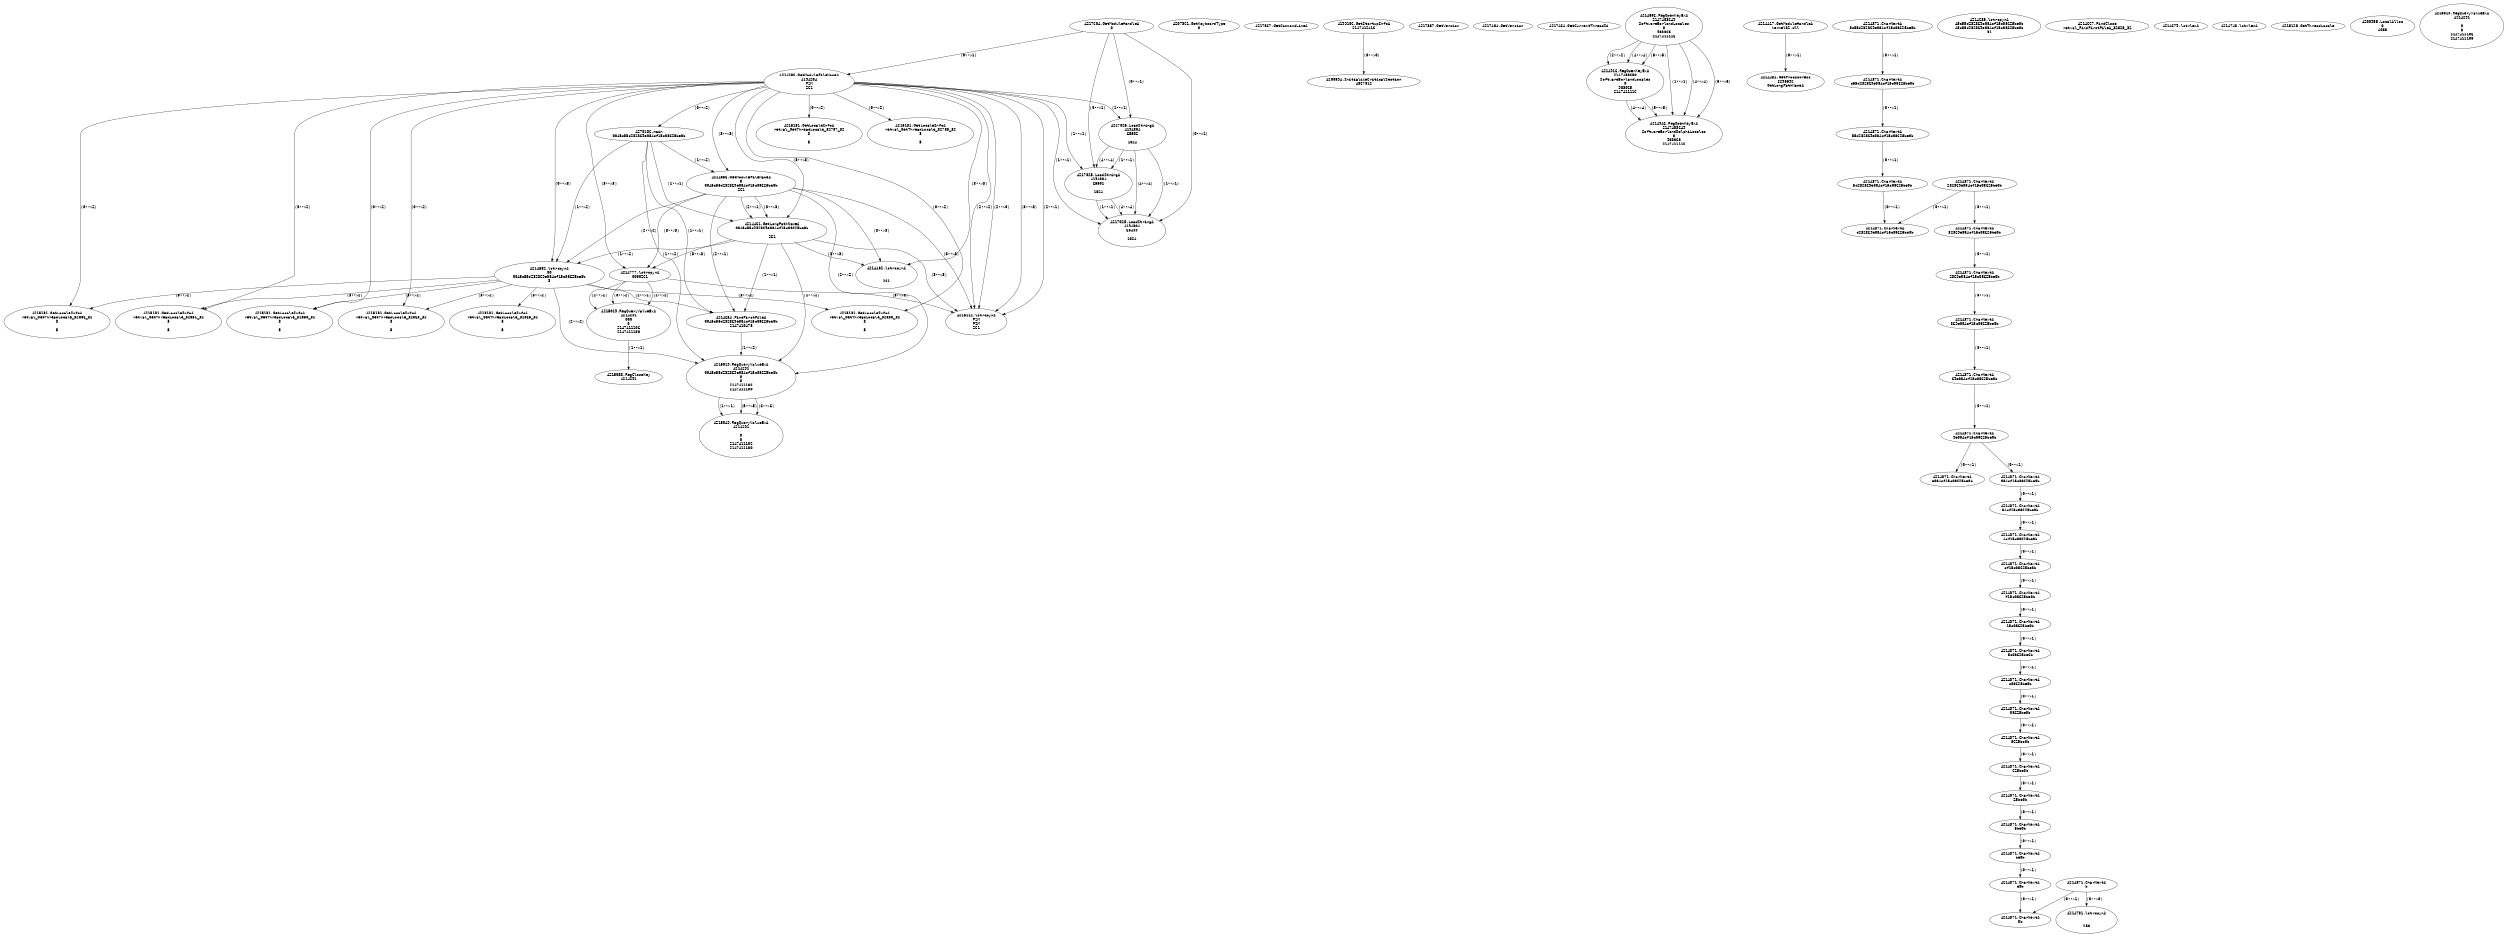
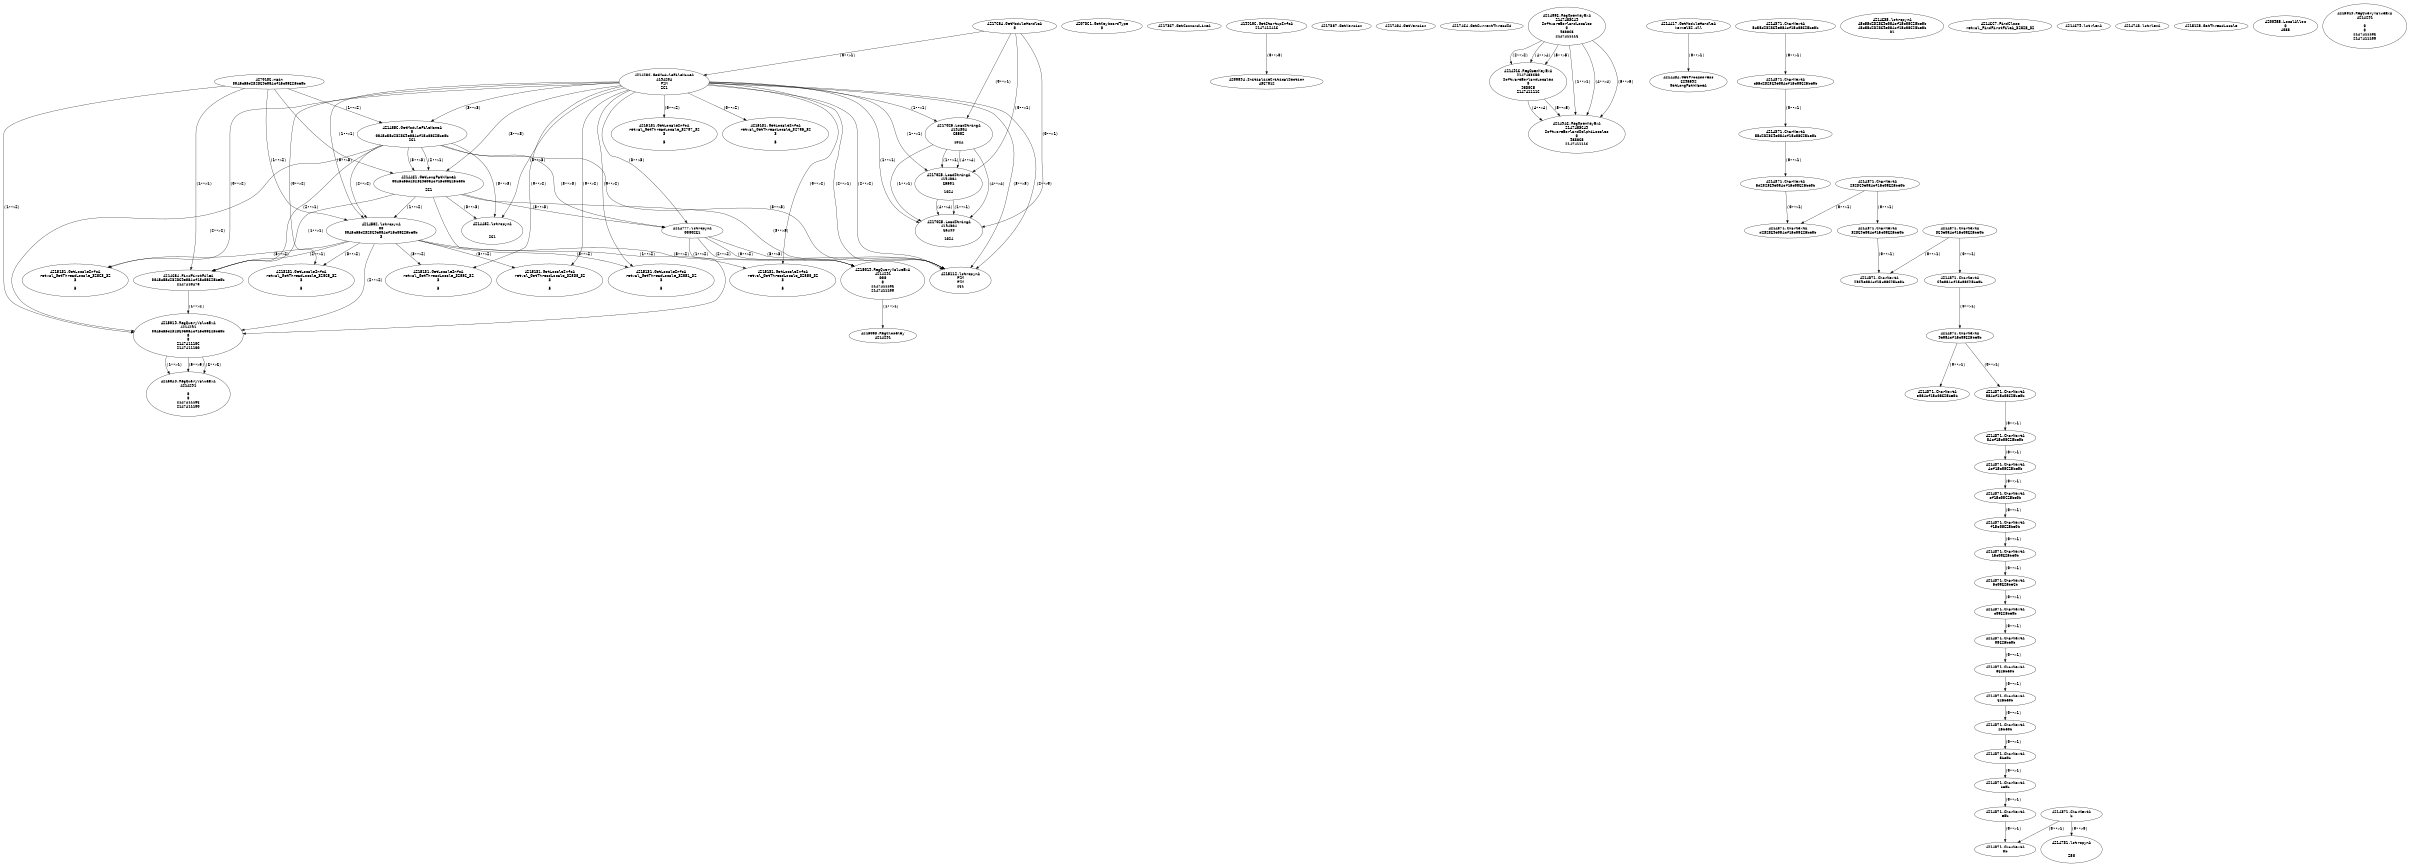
  digraph {
    fontname="DejaVu Sans Mono"
    node [fontname="DejaVu Sans Mono"]
    edge [fontname="DejaVu Sans Mono"]
    n1 [label="4270136.main\n0045c55d232369e084cf15c08625be0b"]
    n2 [label="4214856.GetModuleFileNameA\n0\n0045c55d232369e084cf15c08625be0b\n261"]
    n3 [label="4214461.GetLongPathNameA\n0045c55d232369e084cf15c08625be0b\n\n261"]
    n4 [label="4214582.lstrcpynA\n00\n0045c55d232369e084cf15c08625be0b\n3"]
    n5 [label="4214654.FindFirstFileA\n0045c55d232369e084cf15c08625be0b\n2147410478"]
    n6 [label="4215019.RegQueryValueExA\n4214291\n0045c55d232369e084cf15c08625be0b\n0\n0\n2147411106\n2147411100"]
    n7 [label="4214777.lstrcpynA\n0000261"]
    n8 [label="4215112.lstrcpynA\nPZM\nPZM\n261"]
    n9 [label="4214482.lstrcpynA\n\n\n261"]
    n10 [label="4215131.GetLocaleInfoA\nretval_GetThreadLocale_32863_32\n3\n\n5"]
    n11 [label="4213131.GetLocaleInfoA\nretval_GetThreadLocale_32865_32\n3\n\n5"]
    n12 [label="4215131.GetLocaleInfoA\nretval_GetThreadLocale_32886_32\n3\n\n5"]
    n13 [label="4215131.GetLocaleInfoA\nretval_GetThreadLocale_32838_32\n3\n\n5"]
    n14 [label="4215131.GetLocaleInfoA\nretval_GetThreadLocale_32851_32\n3\n\n5"]
    n15 [label="4215131.GetLocaleInfoA\nretval_GetThreadLocale_32850_32\n3\n\n5"]
    n16 [label="4215049.RegQueryValueExA\n4214291\n\n0\n0\n2147411106\n2147411100"]
    n17 [label="4217684.GetModuleHandleA\n0"]
    n18 [label="4214286.GetModuleFileNameA\n4194204\nPZM\n261"]
    n19 [label="4217025.LoadStringA\n4194304\n65502\n\n1024"]
    n20 [label="4217025.LoadStringA\n4194304\n65501\n\n1024"]
    n21 [label="4217025.LoadStringA\n4194304\n65499\n\n1024"]
    n22 [label="4215131.GetLocaleInfoA\nretval_GetThreadLocale_32787_32\n3\n\n5"]
    n23 [label="4215131.GetLocaleInfoA\nretval_GetThreadLocale_32785_32\n3\n\n5"]
    n24 [label="4207361.GetKeyboardType\n0"]
    n25 [label="4217367.GetCommandLineA\n"]
    n26 [label="4199106.GetStartupInfoA\n2147412416"]
    n27 [label="4200894.InitializeCriticalSection\n4367812"]
    n28 [label="4217387.GetVersion\n"]
    n29 [label="4217404.GetVersion\n"]
    n30 [label="4217464.GetCurrentThreadId\n"]
    n31 [label="4215019.RegQueryValueExA\n4214291\n000\n0\n2147411106\n2147411100"]
    n32 [label="4214886.RegOpenKeyExA\n2147483649\nSoftware\Borland\Locales\n0\n983065\n2147411116"]
    n33 [label="4214916.RegOpenKeyExA\n2147483650\nSoftware\Borland\Locales\n0\n983065\n2147411116"]
    n34 [label="4214946.RegOpenKeyExA\n2147483649\nSoftware\Borland\Delphi\Locales\n0\n983065\n2147411116"]
    n35 [label="4214417.GetModuleHandleA\nkernel32.dll"]
    n36 [label="4214434.GetProcAddress\n6295592\nGetLongPathNameA"]
    n37 [label="4214371.CharNextA\n5c55d232369e084cf15c08625be0b"]
    n38 [label="4214371.CharNextA\nc55d232369e084cf15c08625be0b"]
    n39 [label="4214371.CharNextA\n55d232369e084cf15c08625be0b"]
    n40 [label="4214371.CharNextA\n5d232369e084cf15c08625be0b"]
    n41 [label="4214371.CharNextA\nd232369e084cf15c08625be0b"]
    n42 [label="4214371.CharNextA\n232369e084cf15c08625be0b"]
    n43 [label="4214371.CharNextA\n32369e084cf15c08625be0b"]
    n44 [label="4214371.CharNextA\n2369e084cf15c08625be0b"]
    n45 [label="4214371.CharNextA\n369e084cf15c08625be0b"]
    n46 [label="4214371.CharNextA\n69e084cf15c08625be0b"]
    n47 [label="4214371.CharNextA\n9e084cf15c08625be0b"]
    n48 [label="4214371.CharNextA\ne084cf15c08625be0b"]
    n49 [label="4214371.CharNextA\n084cf15c08625be0b"]
    n50 [label="4214371.CharNextA\n84cf15c08625be0b"]
    n51 [label="4214371.CharNextA\n4cf15c08625be0b"]
    n52 [label="4214371.CharNextA\ncf15c08625be0b"]
    n53 [label="4214371.CharNextA\nf15c08625be0b"]
    n54 [label="4214371.CharNextA\n15c08625be0b"]
    n55 [label="4214371.CharNextA\n5c08625be6b"]
    n56 [label="4214371.CharNextA\nc08625be0b"]
    n57 [label="4214371.CharNextA\n08625be0b"]
    n58 [label="4214371.CharNextA\n8625be0b"]
    n59 [label="4214371.CharNextA\n625be0b"]
    n60 [label="4214371.CharNextA\n25be0b"]
    n61 [label="4214371.CharNextA\n5be0b"]
    n62 [label="4214371.CharNextA\nbe0b"]
    n63 [label="4214371.CharNextA\ne0b"]
    n64 [label="4214371.CharNextA\n0b"]
    n65 [label="4214371.CharNextA\nb"]
    n66 [label="4214731.lstrcpynA\n\n\n258"]
    n67 [label="4214635.lstrcpynA\n45c55d232369e084cf15c08625be0b\n45c55d232369e084cf15c08625be0b\n31"]
    n68 [label="4214667.FindClose\nretval_FindFirstFileA_32825_32"]
    n69 [label="4214679.lstrlenA\n"]
    n70 [label="4214743.lstrlenA\n"]
    n71 [label="4215083.RegCloseKey\n4214291"]
    n72 [label="4215125.GetThreadLocale\n"]
    n73 [label="4200955.LocalAlloc\n0\n4088"]
    n74 [label="4215019.RegQueryValueExA\n4214291\n\n0\n0\n2147411106\n2147411100"]
    n1 -> n2 [label="(1-->2)"]
    n1 -> n3 [label="(1-->1)"]
    n1 -> n4 [label="(1-->2)"]
    n1 -> n5 [label="(1-->1)"]
    n1 -> n6 [label="(1-->2)"]
    n2 -> n3 [label="(2-->1)"]
    n2 -> n3 [label="(3-->3)"]
    n2 -> n4 [label="(2-->2)"]
    n2 -> n5 [label="(2-->1)"]
    n2 -> n6 [label="(2-->2)"]
    n2 -> n7 [label="(3-->3)"]
    n2 -> n8 [label="(3-->3)"]
    n2 -> n9 [label="(3-->3)"]
    n3 -> n4 [label="(1-->2)"]
    n3 -> n5 [label="(1-->1)"]
    n3 -> n6 [label="(1-->2)"]
    n3 -> n7 [label="(3-->3)"]
    n3 -> n8 [label="(3-->3)"]
    n3 -> n9 [label="(3-->3)"]
    n4 -> n5 [label="(2-->1)"]
    n4 -> n6 [label="(2-->2)"]
    n4 -> n10 [label="(3-->2)"]
    n4 -> n11 [label="(3-->2)"]
    n4 -> n12 [label="(3-->2)"]
    n4 -> n13 [label="(3-->2)"]
    n4 -> n14 [label="(3-->2)"]
    n4 -> n15 [label="(3-->2)"]
    n5 -> n6 [label="(1-->2)"]
    n6 -> n16 [label="(1-->1)"]
    n6 -> n16 [label="(5-->5)"]
    n6 -> n16 [label="(6-->6)"]
    n7 -> n8 [label="(3-->3)"]
    n7 -> n31 [label="(1-->2)"]
    n7 -> n31 [label="(2-->2)"]
    n7 -> n31 [label="(0-->2)"]
    n17 -> n18 [label="(0-->1)"]
    n17 -> n19 [label="(0-->1)"]
    n17 -> n20 [label="(0-->1)"]
    n17 -> n21 [label="(0-->1)"]
    n18 -> n2 [label="(3-->3)"]
    n18 -> n3 [label="(3-->3)"]
    n18 -> n4 [label="(0-->3)"]
    n18 -> n7 [label="(3-->3)"]
    n18 -> n8 [label="(2-->1)"]
    n18 -> n8 [label="(2-->2)"]
    n18 -> n8 [label="(3-->3)"]
    n18 -> n8 [label="(2-->0)"]
    n18 -> n9 [label="(3-->3)"]
    n18 -> n10 [label="(0-->2)"]
-   n18 -> n1 [label="(0-->2)"]
+   n18 -> n11 [label="(0-->2)"]
    n18 -> n12 [label="(0-->2)"]
    n18 -> n13 [label="(0-->2)"]
    n18 -> n14 [label="(0-->2)"]
    n18 -> n15 [label="(0-->2)"]
    n18 -> n19 [label="(1-->1)"]
    n18 -> n20 [label="(1-->1)"]
    n18 -> n21 [label="(1-->1)"]
    n18 -> n22 [label="(0-->2)"]
    n18 -> n23 [label="(0-->2)"]
    n19 -> n20 [label="(1-->1)"]
    n19 -> n20 [label="(4-->4)"]
    n19 -> n21 [label="(1-->1)"]
    n19 -> n21 [label="(4-->4)"]
    n20 -> n21 [label="(1-->1)"]
    n20 -> n21 [label="(4-->4)"]
    n26 -> n27 [label="(0-->0)"]
    n31 -> n71 [label="(1-->1)"]
    n32 -> n33 [label="(2-->2)"]
    n32 -> n33 [label="(4-->4)"]
    n32 -> n33 [label="(5-->5)"]
    n32 -> n34 [label="(1-->1)"]
    n32 -> n34 [label="(4-->4)"]
    n32 -> n34 [label="(5-->5)"]
    n33 -> n34 [label="(4-->4)"]
    n33 -> n34 [label="(5-->5)"]
    n35 -> n36 [label="(0-->1)"]
    n37 -> n38 [label="(0-->1)"]
    n38 -> n39 [label="(0-->1)"]
    n39 -> n40 [label="(0-->1)"]
    n40 -> n41 [label="(0-->1)"]
    n42 -> n41 [label="(0-->1)"]
    n42 -> n43 [label="(0-->1)"]
    n43 -> n44 [label="(0-->1)"]
-   n44 -> n45 [label="(0-->1)"]
+   n45 -> n44 [label="(0-->1)"]
    n45 -> n46 [label="(0-->1)"]
    n46 -> n47 [label="(0-->1)"]
    n47 -> n48 [label="(0-->1)"]
    n47 -> n49 [label="(0-->1)"]
    n49 -> n50 [label="(0-->1)"]
    n50 -> n51 [label="(0-->1)"]
    n51 -> n52 [label="(0-->1)"]
    n52 -> n53 [label="(0-->1)"]
    n53 -> n54 [label="(0-->1)"]
    n54 -> n55 [label="(0-->1)"]
    n55 -> n56 [label="(0-->1)"]
    n56 -> n57 [label="(0-->1)"]
    n57 -> n58 [label="(0-->1)"]
    n58 -> n59 [label="(0-->1)"]
    n59 -> n60 [label="(0-->1)"]
    n60 -> n61 [label="(0-->1)"]
    n61 -> n62 [label="(0-->1)"]
    n62 -> n63 [label="(0-->1)"]
    n63 -> n64 [label="(0-->1)"]
    n65 -> n64 [label="(0-->1)"]
    n65 -> n66 [label="(0-->0)"]
  }
